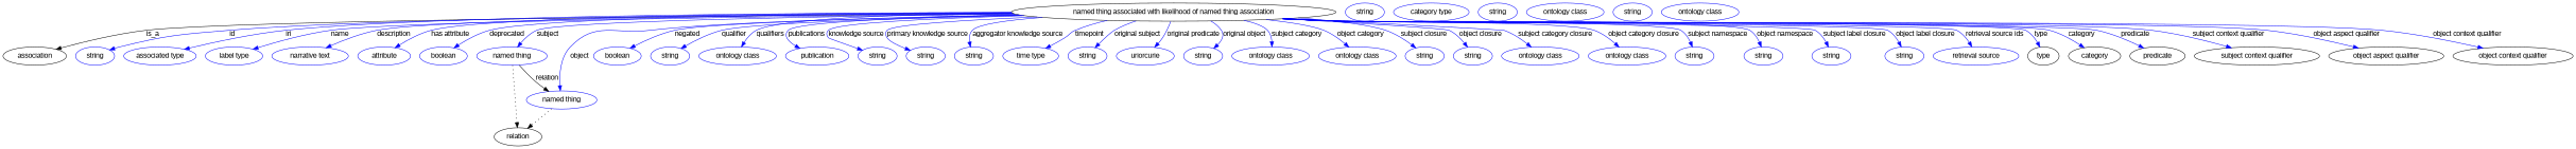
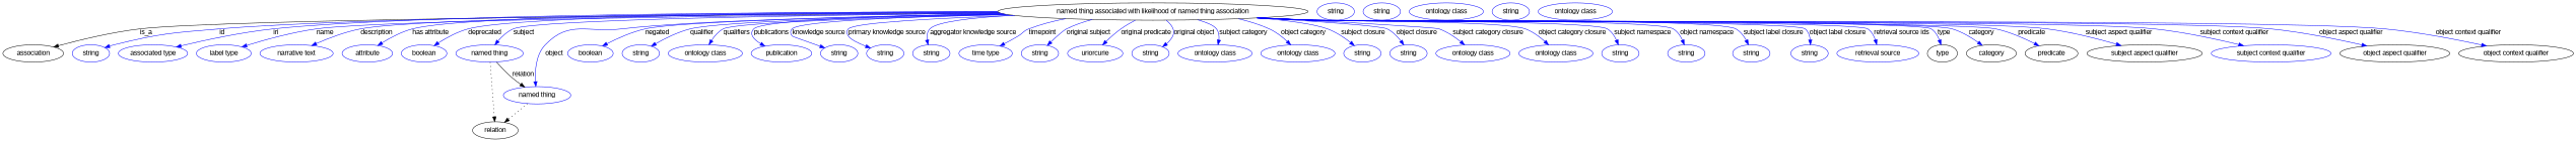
  digraph {
    fontname="Liberation Sans"
    node [fontname="Liberation Sans" color=blue]
    edge [fontname="Liberation Sans" color=blue style=solid]
    n1 [height=0.5 label="named thing associated with likelihood of named thing association" width=8.8825 color=""]
    association [height=0.5 width=1.7332 color=""]
    n3 [height=0.5 label=string width=1.0652]
    n4 [height=0.5 label="associated type" width=1.2277]
    n5 [height=0.5 label="label type" width=1.5707]
    n6 [height=0.5 label="narrative text" width=2.0943]
    n7 [height=0.5 label=attribute width=1.4443]
    n8 [height=0.5 label=boolean width=1.2999]
    n9 [height=0.5 label="named thing" width=1.9318]
    n10 [height=0.5 label="named thing" width=1.9318]
    n11 [height=0.5 label=boolean width=1.2999]
    n12 [height=0.5 label=string width=1.0652]
    n13 [height=0.5 label="ontology class" width=2.1304]
    n14 [height=0.5 label=publication width=1.7332]
    n15 [height=0.5 label=string width=1.0652]
    n16 [height=0.5 label=string width=1.0652]
    n17 [height=0.5 label=string width=1.0652]
    n18 [height=0.5 label="time type" width=1.5346]
    n19 [height=0.5 label=string width=1.0652]
    n20 [height=0.5 label=uriorcurie width=1.5887]
    n21 [height=0.5 label=string width=1.0652]
    n22 [height=0.5 label="ontology class" width=2.1304]
    n23 [height=0.5 label="ontology class" width=2.1304]
    n24 [height=0.5 label=string width=1.0652]
    n25 [height=0.5 label=string width=1.0652]
    n26 [height=0.5 label="ontology class" width=2.1304]
    n27 [height=0.5 label="ontology class" width=2.1304]
    n28 [height=0.5 label=string width=1.0652]
    n29 [height=0.5 label=string width=1.0652]
    n30 [height=0.5 label=string width=1.0652]
    n31 [height=0.5 label=string width=1.0652]
    n32 [height=0.5 label="retrieval source" width=2.347]
    type [height=0.5 width=0.86659 color=""]
    category [height=0.5 width=1.4263 color=""]
    predicate [height=0.5 width=1.5165 color=""]
-   "subject context qualifier" [height=0.5 width=3.4303 color=""]
+   "subject aspect qualifier" [height=0.5 width=3.3039 color=""]
+   "subject context qualifier" [height=0.5 width=3.4303]
    "object aspect qualifier" [height=0.5 width=3.1594 color=""]
    "object context qualifier" [height=0.5 width=3.2858 color=""]
    relation [height=0.5 width=1.2999 color=""]
    n41 [height=0.5 label=string width=1.0652]
-   n42 [height=0.5 label="category type" width=2.0762]
    n43 [height=0.5 label=string width=1.0652]
    n44 [height=0.5 label="ontology class" width=2.1304]
    n45 [height=0.5 label=string width=1.0652]
    n46 [height=0.5 label="ontology class" width=2.1304]
    n1 -> association [label=is_a color="" style=""]
    n1 -> n3 [label=id]
    n1 -> n4 [label=iri]
    n1 -> n5 [label=name]
    n1 -> n6 [label=description]
    n1 -> n7 [label="has attribute"]
    n1 -> n8 [label=deprecated]
    n1 -> n9 [label=subject]
    n1 -> n10 [label=object]
    n1 -> n11 [label=negated]
    n1 -> n12 [label=qualifier]
    n1 -> n13 [label=qualifiers]
    n1 -> n14 [label=publications]
    n1 -> n15 [label="knowledge source"]
    n1 -> n16 [label="primary knowledge source"]
    n1 -> n17 [label="aggregator knowledge source"]
    n1 -> n18 [label=timepoint]
    n1 -> n19 [label="original subject"]
    n1 -> n20 [label="original predicate"]
    n1 -> n21 [label="original object"]
    n1 -> n22 [label="subject category"]
    n1 -> n23 [label="object category"]
    n1 -> n24 [label="subject closure"]
    n1 -> n25 [label="object closure"]
    n1 -> n26 [label="subject category closure"]
    n1 -> n27 [label="object category closure"]
    n1 -> n28 [label="subject namespace"]
    n1 -> n29 [label="object namespace"]
    n1 -> n30 [label="subject label closure"]
    n1 -> n31 [label="object label closure"]
    n1 -> n32 [label="retrieval source ids"]
    n1 -> type [label=type]
    n1 -> category [label=category]
    n1 -> predicate [label=predicate]
+   n1 -> "subject aspect qualifier" [label="subject aspect qualifier"]
    n1 -> "subject context qualifier" [label="subject context qualifier"]
    n1 -> "object aspect qualifier" [label="object aspect qualifier"]
    n1 -> "object context qualifier" [label="object context qualifier"]
    n9 -> n10 [label=relation color="" style=""]
    n9 -> relation [style=dotted color=""]
    n10 -> relation [style=dotted color=""]
  }
